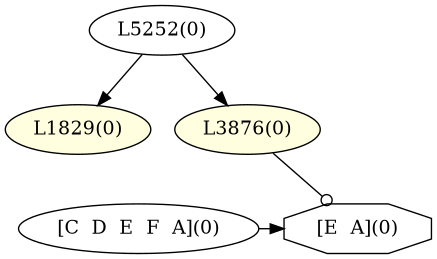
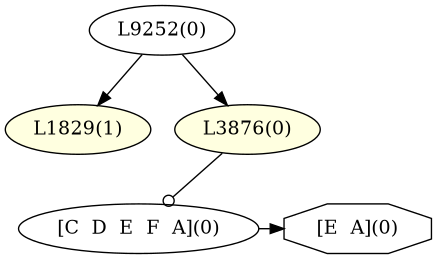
  digraph {
    node [fillcolor=white shape=ellipse style=filled]
    edge [arrowhead=normal]
-   "L5252(0)"
-   "L1829(0)" [fillcolor=lightyellow]
+   "L5252(0)" [label="L9252(0)"]
+   "L1829(0)" [fillcolor=lightyellow label="L1829(1)"]
    n3 [fillcolor=lightyellow label="L3876(0)"]
    "[E  A](0)" [shape=octagon]
    "[C  D  E  F  A](0)"
    subgraph sub_1 {
      rank=min
      "L5252(0)"
    }
    subgraph sub_2 {
      rank=same
      "L1829(0)"
      n3
    }
    subgraph sub_3 {
      rank=max
      "[E  A](0)"
      "[C  D  E  F  A](0)"
    }
    "L5252(0)" -> "L1829(0)"
    "L5252(0)" -> n3
-   n3 -> "[E  A](0)" [arrowhead=odot]
+   n3 -> "[C  D  E  F  A](0)" [arrowhead=odot]
    "[C  D  E  F  A](0)" -> "[E  A](0)"
  }
